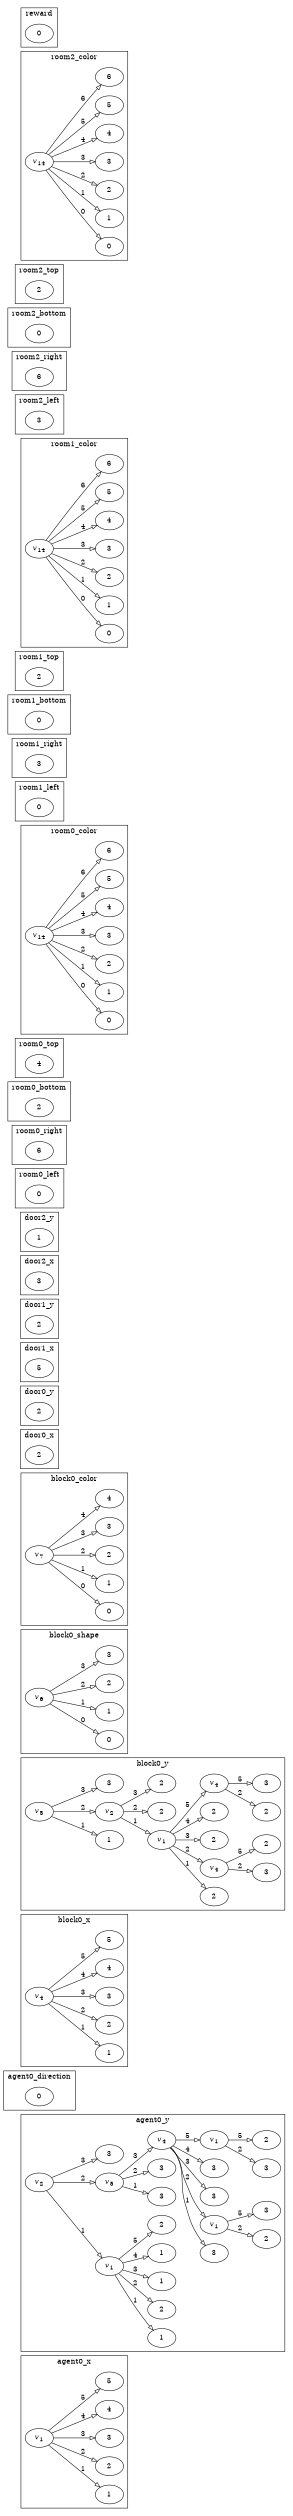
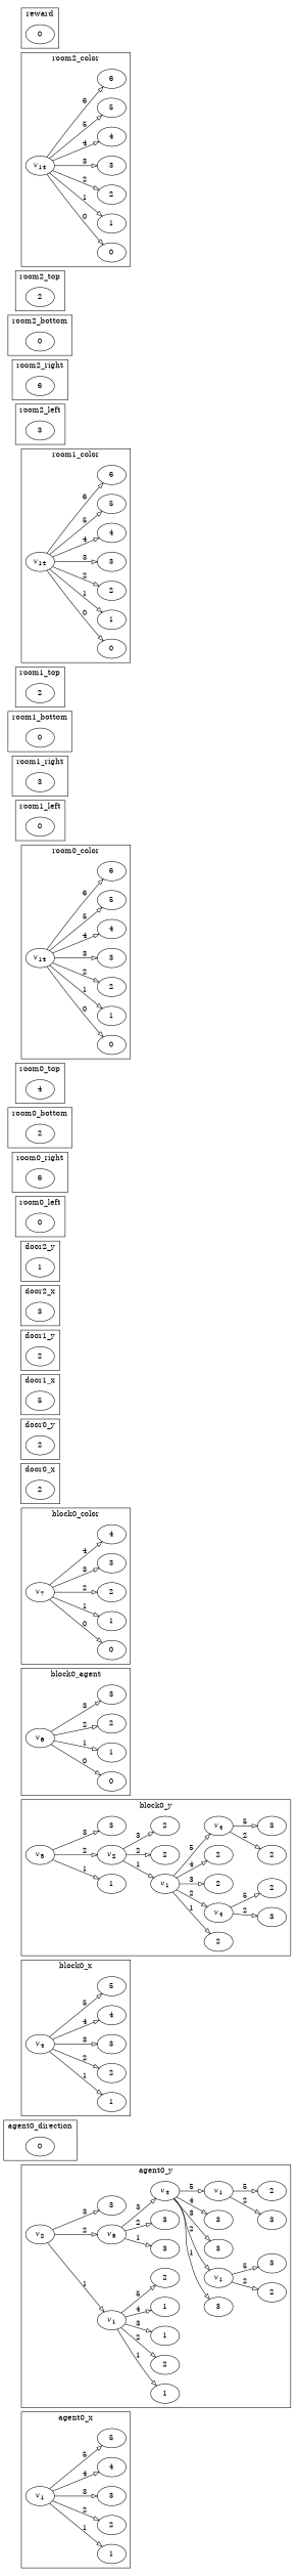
  digraph {
    rankdir=LR
    edge [arrowhead=empty]
    n1 [label=<<i>v</i><sub>1</sub>>]
    n2 [label=<1>]
    n3 [label=<2>]
    n4 [label=<3>]
    n5 [label=<4>]
    n6 [label=<5>]
    n7 [label=<<i>v</i><sub>2</sub>>]
    n8 [label=<<i>v</i><sub>1</sub>>]
    n9 [label=<<i>v</i><sub>5</sub>>]
    n10 [label=<3>]
    n11 [label=<1>]
    n12 [label=<2>]
    n13 [label=<1>]
    n14 [label=<1>]
    n15 [label=<2>]
    n16 [label=<3>]
    n17 [label=<3>]
    n18 [label=<<i>v</i><sub>4</sub>>]
    n19 [label=<3>]
    n20 [label=<<i>v</i><sub>1</sub>>]
    n21 [label=<3>]
    n22 [label=<3>]
    n23 [label=<<i>v</i><sub>1</sub>>]
    n24 [label=<2>]
    n25 [label=<3>]
    n26 [label=<3>]
    n27 [label=<2>]
    n28 [label=0]
    n29 [label=<<i>v</i><sub>4</sub>>]
    n30 [label=<1>]
    n31 [label=<2>]
    n32 [label=<3>]
    n33 [label=<4>]
    n34 [label=<5>]
    n35 [label=<<i>v</i><sub>5</sub>>]
    n36 [label=<1>]
    n37 [label=<<i>v</i><sub>2</sub>>]
    n38 [label=<3>]
    n39 [label=<<i>v</i><sub>1</sub>>]
    n40 [label=<2>]
    n41 [label=<2>]
    n42 [label=<2>]
    n43 [label=<<i>v</i><sub>4</sub>>]
    n44 [label=<2>]
    n45 [label=<2>]
    n46 [label=<<i>v</i><sub>4</sub>>]
    n47 [label=<3>]
    n48 [label=<2>]
    n49 [label=<2>]
    n50 [label=<3>]
    n51 [label=<<i>v</i><sub>6</sub>>]
    n52 [label=0]
    n53 [label=<1>]
    n54 [label=<2>]
    n55 [label=<3>]
    n56 [label=<<i>v</i><sub>7</sub>>]
    n57 [label=0]
    n58 [label=<1>]
    n59 [label=<2>]
    n60 [label=<3>]
    n61 [label=<4>]
    n62 [label=<2>]
    n63 [label=<2>]
    n64 [label=<5>]
    n65 [label=<2>]
    n66 [label=<3>]
    n67 [label=<1>]
    n68 [label=0]
    n69 [label=6]
    n70 [label=<2>]
    n71 [label=<4>]
    n72 [label=<<i>v</i><sub>14</sub>>]
    n73 [label=0]
    n74 [label=<1>]
    n75 [label=<2>]
    n76 [label=<3>]
    n77 [label=<4>]
    n78 [label=<5>]
    n79 [label=6]
    n80 [label=0]
    n81 [label=<3>]
    n82 [label=0]
    n83 [label=<2>]
    n84 [label=<<i>v</i><sub>14</sub>>]
    n85 [label=0]
    n86 [label=<1>]
    n87 [label=<2>]
    n88 [label=<3>]
    n89 [label=<4>]
    n90 [label=<5>]
    n91 [label=6]
    n92 [label=<3>]
    n93 [label=6]
    n94 [label=0]
    n95 [label=<2>]
    n96 [label=<<i>v</i><sub>14</sub>>]
    n97 [label=0]
    n98 [label=<1>]
    n99 [label=<2>]
    n100 [label=<3>]
    n101 [label=<4>]
    n102 [label=<5>]
    n103 [label=6]
    n104 [label=0]
    subgraph cluster_1 {
      label=agent0_x
      n1
      n2
      n3
      n4
      n5
      n6
    }
    subgraph cluster_2 {
      label=agent0_y
      n7
      n8
      n9
      n10
      n11
      n12
      n13
      n14
      n15
      n16
      n17
      n18
      n19
      n20
      n21
      n22
      n23
      n24
      n25
      n26
      n27
    }
    subgraph cluster_3 {
      label=agent0_direction
      n28
    }
    subgraph cluster_4 {
      label=block0_x
      n29
      n30
      n31
      n32
      n33
      n34
    }
    subgraph cluster_5 {
      label=block0_y
      n35
      n36
      n37
      n38
      n39
      n40
      n41
      n42
      n43
      n44
      n45
      n46
      n47
      n48
      n49
      n50
    }
    subgraph cluster_6 {
-     label=block0_shape
+     label=block0_agent
      n51
      n52
      n53
      n54
      n55
    }
    subgraph cluster_7 {
      label=block0_color
      n56
      n57
      n58
      n59
      n60
      n61
    }
    subgraph cluster_8 {
      label=door0_x
      n62
    }
    subgraph cluster_9 {
      label=door0_y
      n63
    }
    subgraph cluster_10 {
      label=door1_x
      n64
    }
    subgraph cluster_11 {
      label=door1_y
      n65
    }
    subgraph cluster_12 {
      label=door2_x
      n66
    }
    subgraph cluster_13 {
      label=door2_y
      n67
    }
    subgraph cluster_14 {
      label=room0_left
      n68
    }
    subgraph cluster_15 {
      label=room0_right
      n69
    }
    subgraph cluster_16 {
      label=room0_bottom
      n70
    }
    subgraph cluster_17 {
      label=room0_top
      n71
    }
    subgraph cluster_18 {
      label=room0_color
      n72
      n73
      n74
      n75
      n76
      n77
      n78
      n79
    }
    subgraph cluster_19 {
      label=room1_left
      n80
    }
    subgraph cluster_20 {
      label=room1_right
      n81
    }
    subgraph cluster_21 {
      label=room1_bottom
      n82
    }
    subgraph cluster_22 {
      label=room1_top
      n83
    }
    subgraph cluster_23 {
      label=room1_color
      n84
      n85
      n86
      n87
      n88
      n89
      n90
      n91
    }
    subgraph cluster_24 {
      label=room2_left
      n92
    }
    subgraph cluster_25 {
      label=room2_right
      n93
    }
    subgraph cluster_26 {
      label=room2_bottom
      n94
    }
    subgraph cluster_27 {
      label=room2_top
      n95
    }
    subgraph cluster_28 {
      label=room2_color
      n96
      n97
      n98
      n99
      n100
      n101
      n102
      n103
    }
    subgraph cluster_29 {
      label=reward
      n104
    }
    n1 -> n2 [label=<1>]
    n1 -> n3 [label=<2>]
    n1 -> n4 [label=<3>]
    n1 -> n5 [label=<4>]
    n1 -> n6 [label=<5>]
    n7 -> n8 [label=<1>]
    n7 -> n9 [label=<2>]
    n7 -> n10 [label=<3>]
    n8 -> n11 [label=<1>]
    n8 -> n12 [label=<2>]
    n8 -> n13 [label=<3>]
    n8 -> n14 [label=<4>]
    n8 -> n15 [label=<5>]
    n9 -> n16 [label=<1>]
    n9 -> n17 [label=<2>]
    n9 -> n18 [label=<3>]
    n18 -> n19 [label=<1>]
    n18 -> n20 [label=<2>]
    n18 -> n21 [label=<3>]
    n18 -> n22 [label=<4>]
    n18 -> n23 [label=<5>]
    n20 -> n24 [label=<2>]
    n20 -> n25 [label=<5>]
    n23 -> n26 [label=<2>]
    n23 -> n27 [label=<5>]
    n29 -> n30 [label=<1>]
    n29 -> n31 [label=<2>]
    n29 -> n32 [label=<3>]
    n29 -> n33 [label=<4>]
    n29 -> n34 [label=<5>]
    n35 -> n36 [label=<1>]
    n35 -> n37 [label=<2>]
    n35 -> n38 [label=<3>]
    n37 -> n39 [label=<1>]
    n37 -> n40 [label=<2>]
    n37 -> n41 [label=<3>]
    n39 -> n42 [label=<1>]
    n39 -> n43 [label=<2>]
    n39 -> n44 [label=<3>]
    n39 -> n45 [label=<4>]
    n39 -> n46 [label=<5>]
    n43 -> n47 [label=<2>]
    n43 -> n48 [label=<5>]
    n46 -> n49 [label=<2>]
    n46 -> n50 [label=<5>]
    n51 -> n52 [label=0]
    n51 -> n53 [label=<1>]
    n51 -> n54 [label=<2>]
    n51 -> n55 [label=<3>]
    n56 -> n57 [label=0]
    n56 -> n58 [label=<1>]
    n56 -> n59 [label=<2>]
    n56 -> n60 [label=<3>]
    n56 -> n61 [label=<4>]
    n72 -> n73 [label=0]
    n72 -> n74 [label=<1>]
    n72 -> n75 [label=<2>]
    n72 -> n76 [label=<3>]
    n72 -> n77 [label=<4>]
    n72 -> n78 [label=<5>]
    n72 -> n79 [label=6]
    n84 -> n85 [label=0]
    n84 -> n86 [label=<1>]
    n84 -> n87 [label=<2>]
    n84 -> n88 [label=<3>]
    n84 -> n89 [label=<4>]
    n84 -> n90 [label=<5>]
    n84 -> n91 [label=6]
    n96 -> n97 [label=0]
    n96 -> n98 [label=<1>]
    n96 -> n99 [label=<2>]
    n96 -> n100 [label=<3>]
    n96 -> n101 [label=<4>]
    n96 -> n102 [label=<5>]
    n96 -> n103 [label=6]
  }
